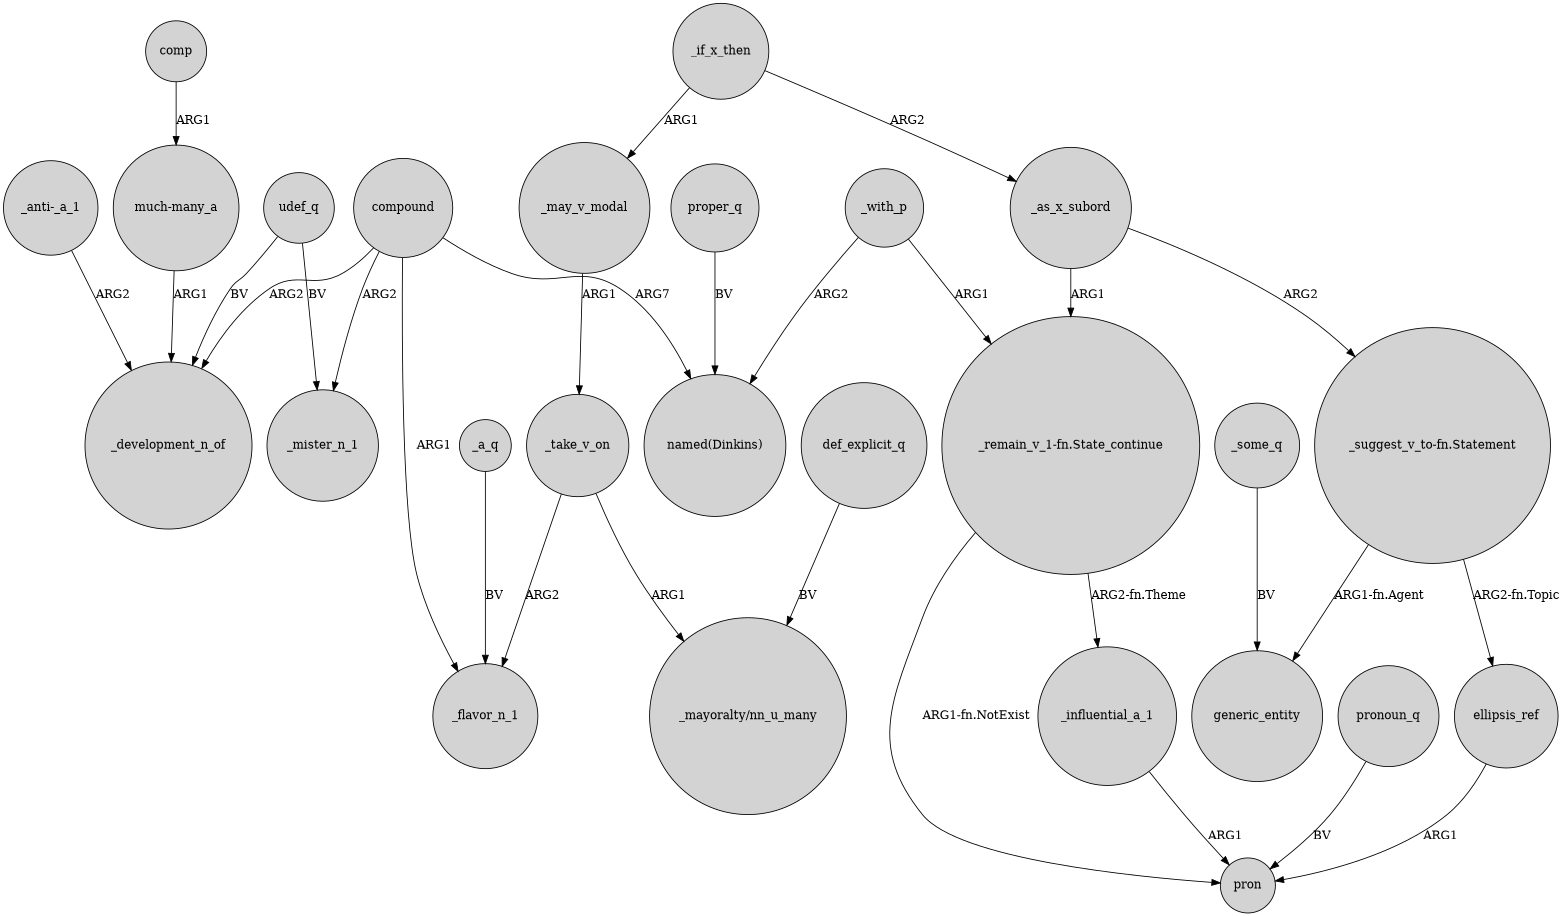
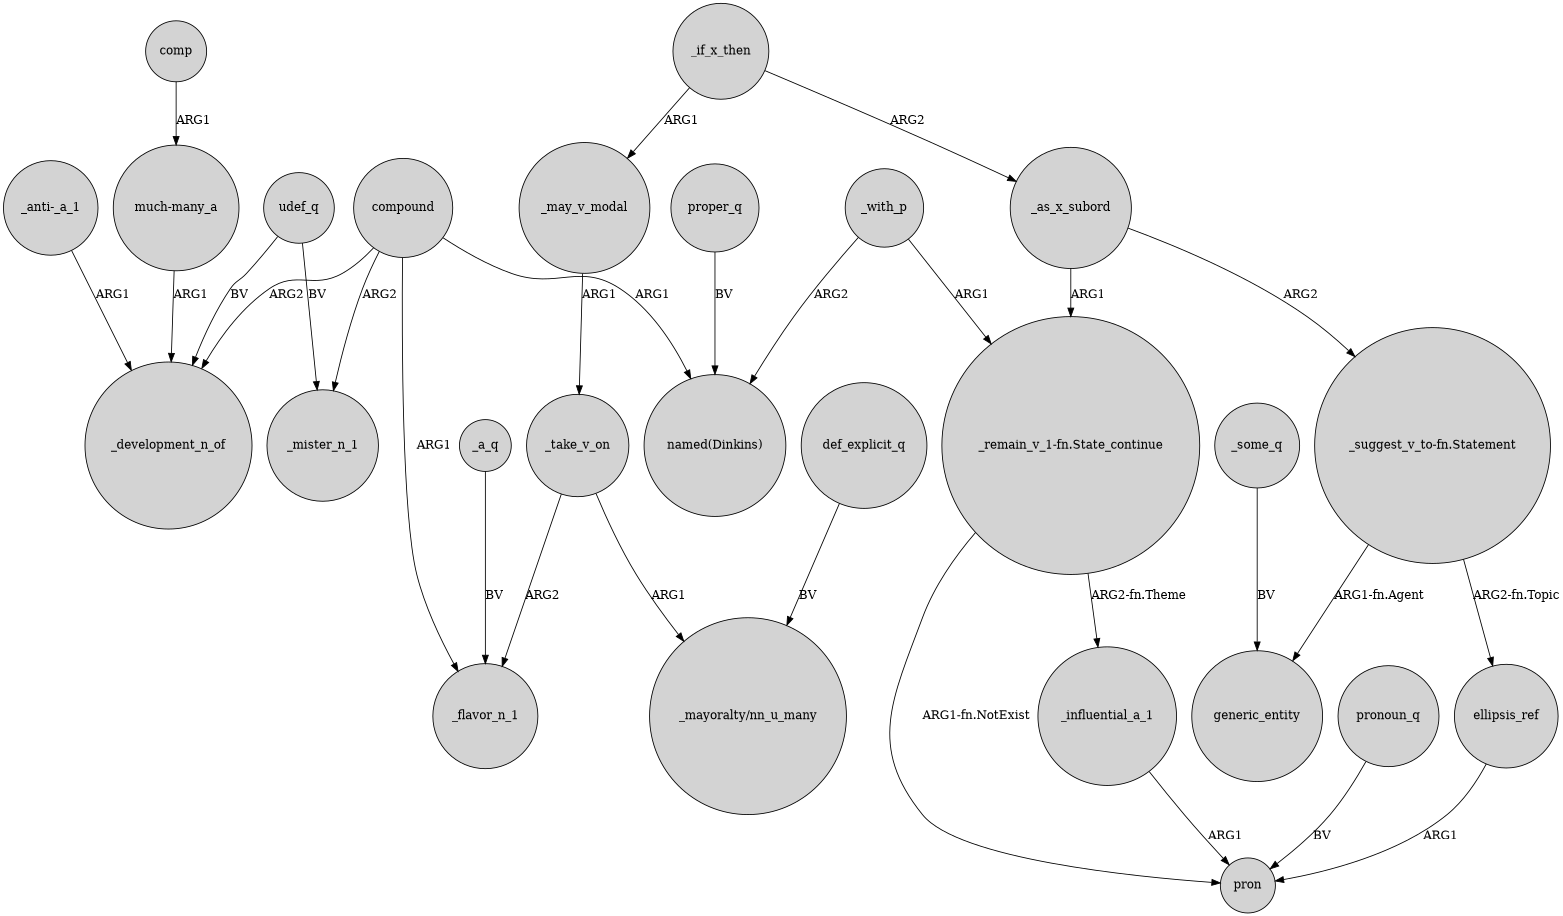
  digraph {
    node [shape=circle style=filled]
    compound
    _development_n_of
    _mister_n_1
    _flavor_n_1
    "named(Dinkins)"
    _influential_a_1
    pron
    _with_p
    "_remain_v_1-fn.State_continue"
    n10 [label="_mayoralty/nn_u_many"]
    def_explicit_q
    _take_v_on
    "_suggest_v_to-fn.Statement"
    ellipsis_ref
    generic_entity
    udef_q
    _if_x_then
    _may_v_modal
    _as_x_subord
    "_anti-_a_1"
    pronoun_q
    comp
    "much-many_a"
    _some_q
    _a_q
    proper_q
    compound -> _development_n_of [label=ARG2]
    compound -> _mister_n_1 [label=ARG2]
    compound -> _flavor_n_1 [label=ARG1]
-   compound -> "named(Dinkins)" [label=ARG7]
+   compound -> "named(Dinkins)" [label=ARG1]
    _influential_a_1 -> pron [label=ARG1]
    _with_p -> "named(Dinkins)" [label=ARG2]
    _with_p -> "_remain_v_1-fn.State_continue" [label=ARG1]
    "_remain_v_1-fn.State_continue" -> _influential_a_1 [label="ARG2-fn.Theme"]
    "_remain_v_1-fn.State_continue" -> pron [label="ARG1-fn.NotExist"]
    def_explicit_q -> n10 [label=BV]
    _take_v_on -> _flavor_n_1 [label=ARG2]
    _take_v_on -> n10 [label=ARG1]
    "_suggest_v_to-fn.Statement" -> ellipsis_ref [label="ARG2-fn.Topic"]
    "_suggest_v_to-fn.Statement" -> generic_entity [label="ARG1-fn.Agent"]
    ellipsis_ref -> pron [label=ARG1]
    udef_q -> _development_n_of [label=BV]
    udef_q -> _mister_n_1 [label=BV]
    _if_x_then -> _may_v_modal [label=ARG1]
    _if_x_then -> _as_x_subord [label=ARG2]
    _may_v_modal -> _take_v_on [label=ARG1]
    _as_x_subord -> "_remain_v_1-fn.State_continue" [label=ARG1]
    _as_x_subord -> "_suggest_v_to-fn.Statement" [label=ARG2]
-   "_anti-_a_1" -> _development_n_of [label=ARG2]
+   "_anti-_a_1" -> _development_n_of [label=ARG1]
    pronoun_q -> pron [label=BV]
    comp -> "much-many_a" [label=ARG1]
    "much-many_a" -> _development_n_of [label=ARG1]
    _some_q -> generic_entity [label=BV]
    _a_q -> _flavor_n_1 [label=BV]
    proper_q -> "named(Dinkins)" [label=BV]
  }
